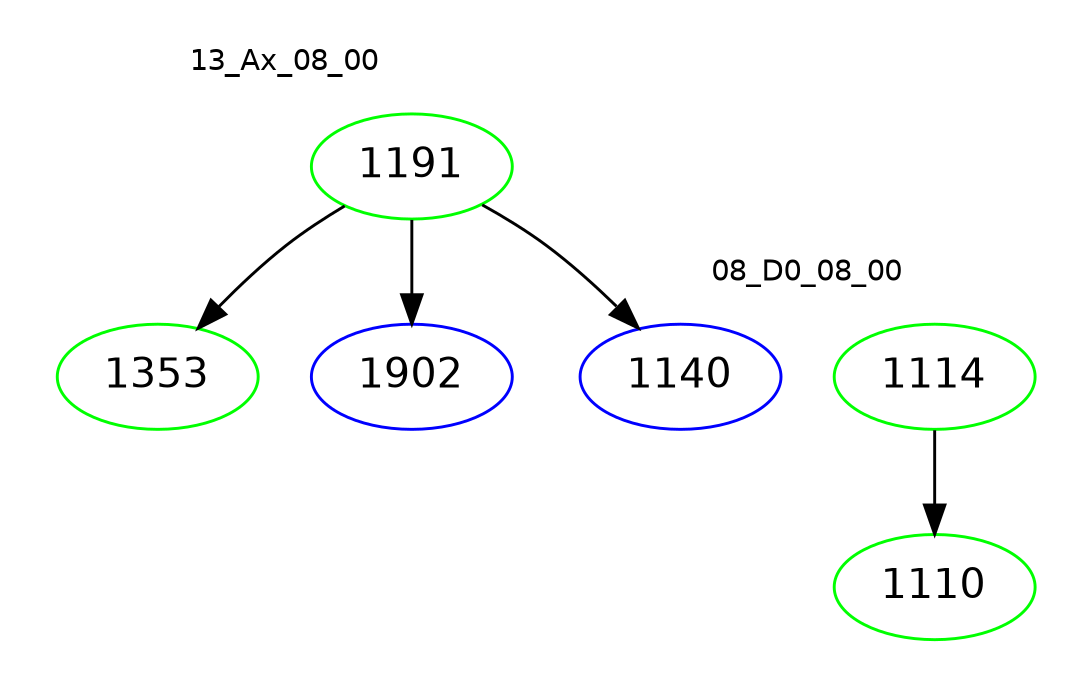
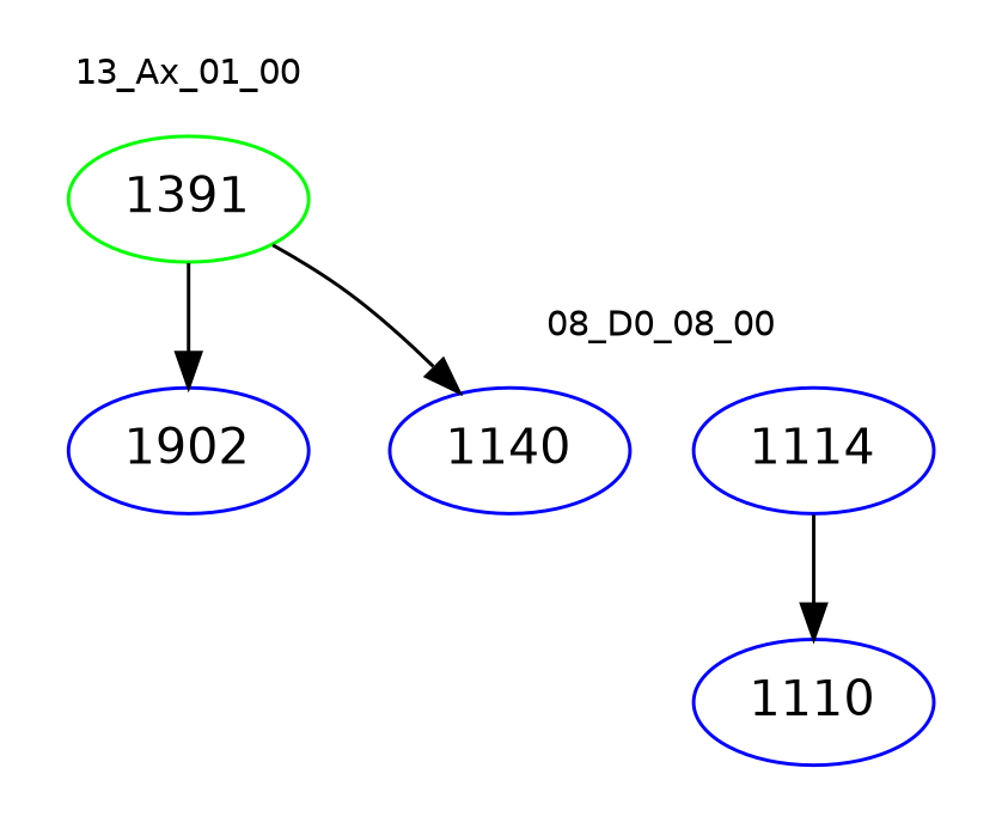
  digraph {
    fontname="DejaVu Sans"
    node [color=green fontname="DejaVu Sans"]
    edge [color=black fontname="DejaVu Sans"]
-   n1 [label=1191]
-   n2 [label=1353]
+   n1 [label=1391]
    n3 [color=blue label=1902]
-   n4 [label=1114]
-   n5 [label=1110]
+   n4 [color=blue label=1114]
+   n5 [color=blue label=1110]
    n6 [color=blue label=1140]
    subgraph cluster_1 {
      color=white
      fontsize=10
-     label="13_Ax_08_00"
+     label="13_Ax_01_00"
      n1
-     n2
      n3
    }
    subgraph cluster_2 {
      color=white
      fontsize=10
      label="08_D0_08_00"
      n4
      n5
      n6
    }
-   n1 -> n2
    n1 -> n3
    n1 -> n6
    n4 -> n5
  }
